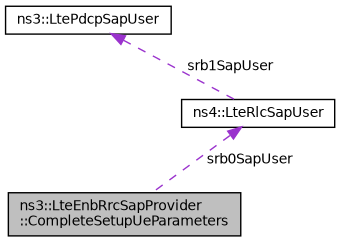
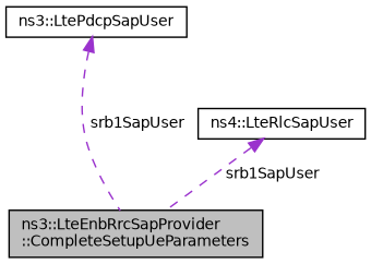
  digraph {
    node [color=black fillcolor=white fontname=Helvetica fontsize=10 shape=record style=filled]
    edge [color=darkorchid3 dir=back fontname=Helvetica fontsize=10 labelfontname=Helvetica labelfontsize=10 style=dashed]
    n1 [fillcolor=grey75 fontcolor=black height=0.2 label="ns3::LteEnbRrcSapProvider\l::CompleteSetupUeParameters" width=0.4]
    n2 [height=0.2 label="ns4::LteRlcSapUser" width=0.4]
    n3 [height=0.2 label="ns3::LtePdcpSapUser" width=0.4]
-   n2 -> n1 [label=" srb0SapUser"]
-   n3 -> n2 [label=" srb1SapUser"]
+   n2 -> n1 [label=" srb1SapUser"]
+   n3 -> n1 [label=" srb1SapUser"]
  }
